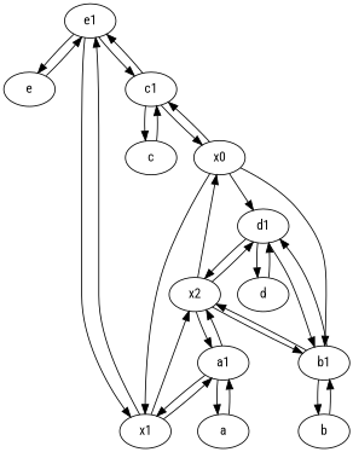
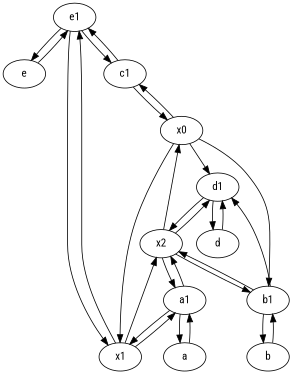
  digraph {
    fontname="Roboto Condensed"
    node [fontname="Roboto Condensed"]
    edge [fontname="Roboto Condensed"]
    e1
    e
    c1
    x1
    x0
-   c
    x2
    a1
    b1
    d1
    b
    d
    a
    e1 -> e
    e1 -> c1
    e1 -> x1
    e -> e1
    c1 -> e1
    c1 -> x0
-   c1 -> c
    x1 -> e1
    x1 -> x2
    x1 -> a1
    x0 -> c1
    x0 -> x1
    x0 -> b1
    x0 -> d1
-   c -> c1
    x2 -> x0
    x2 -> a1
    x2 -> b1
    x2 -> d1
    a1 -> x1
    a1 -> x2
    a1 -> a
    b1 -> x2
    b1 -> d1
    b1 -> b
    d1 -> x2
-   d1 -> b1
    d1 -> d
    b -> b1
    d -> d1
    a -> a1
  }
